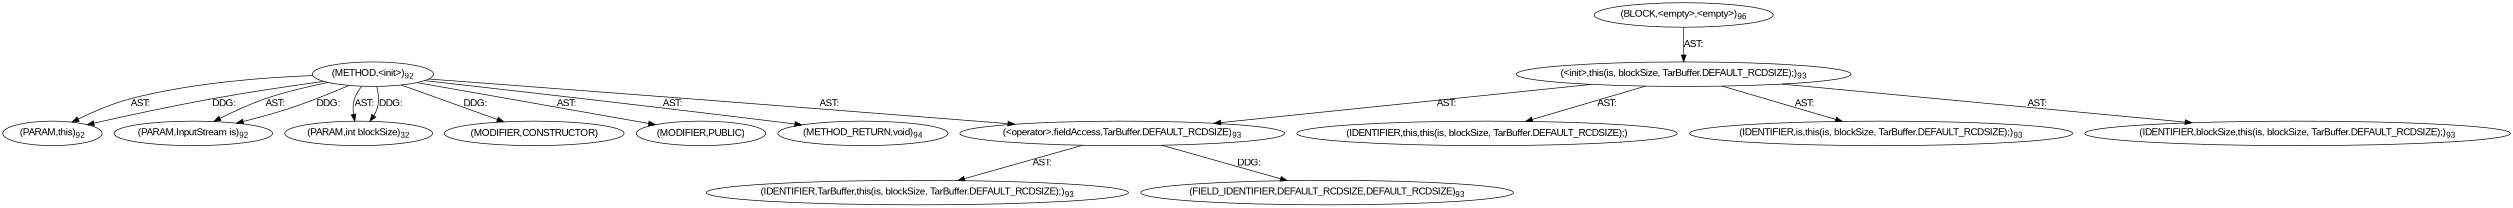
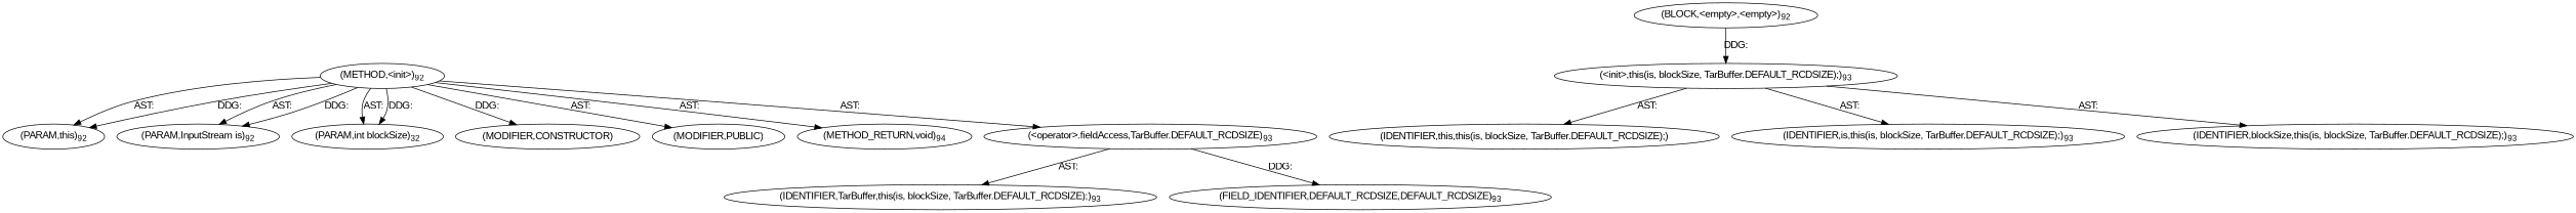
  digraph {
    fontname="Liberation Sans"
    node [fontname="Liberation Sans"]
    edge [fontname="Liberation Sans"]
    n1 [label=<(METHOD,&lt;init&gt;)<SUB>92</SUB>>]
    n2 [label=<(PARAM,this)<SUB>92</SUB>>]
    n3 [label=<(PARAM,InputStream is)<SUB>92</SUB>>]
    n4 [label=<(PARAM,int blockSize)<SUB>32</SUB>>]
    n5 [label=<(MODIFIER,CONSTRUCTOR)>]
    n6 [label=<(MODIFIER,PUBLIC)>]
    n7 [label=<(METHOD_RETURN,void)<SUB>94</SUB>>]
    n8 [label=<(&lt;operator&gt;.fieldAccess,TarBuffer.DEFAULT_RCDSIZE)<SUB>93</SUB>>]
-   n9 [label=<(BLOCK,&lt;empty&gt;,&lt;empty&gt;)<SUB>96</SUB>>]
+   n9 [label=<(BLOCK,&lt;empty&gt;,&lt;empty&gt;)<SUB>92</SUB>>]
    n10 [label=<(&lt;init&gt;,this(is, blockSize, TarBuffer.DEFAULT_RCDSIZE);)<SUB>93</SUB>>]
    n11 [label=<(IDENTIFIER,this,this(is, blockSize, TarBuffer.DEFAULT_RCDSIZE);)>]
    n12 [label=<(IDENTIFIER,is,this(is, blockSize, TarBuffer.DEFAULT_RCDSIZE);)<SUB>93</SUB>>]
    n13 [label=<(IDENTIFIER,blockSize,this(is, blockSize, TarBuffer.DEFAULT_RCDSIZE);)<SUB>93</SUB>>]
    n14 [label=<(IDENTIFIER,TarBuffer,this(is, blockSize, TarBuffer.DEFAULT_RCDSIZE);)<SUB>93</SUB>>]
    n15 [label=<(FIELD_IDENTIFIER,DEFAULT_RCDSIZE,DEFAULT_RCDSIZE)<SUB>93</SUB>>]
    n1 -> n2 [label="AST: "]
    n1 -> n2 [label="DDG: "]
    n1 -> n3 [label="AST: "]
    n1 -> n3 [label="DDG: "]
    n1 -> n4 [label="AST: "]
    n1 -> n4 [label="DDG: "]
    n1 -> n5 [label="DDG: "]
    n1 -> n6 [label="AST: "]
    n1 -> n7 [label="AST: "]
    n1 -> n8 [label="AST: "]
    n8 -> n14 [label="AST: "]
    n8 -> n15 [label="DDG: "]
-   n9 -> n10 [label="AST: "]
-   n10 -> n8 [label="AST: "]
+   n9 -> n10 [label="DDG: "]
    n10 -> n11 [label="AST: "]
    n10 -> n12 [label="AST: "]
    n10 -> n13 [label="AST: "]
  }
